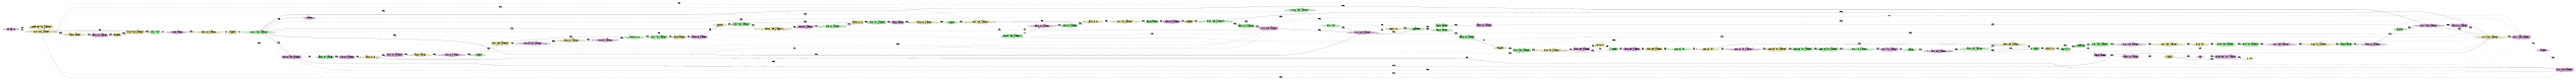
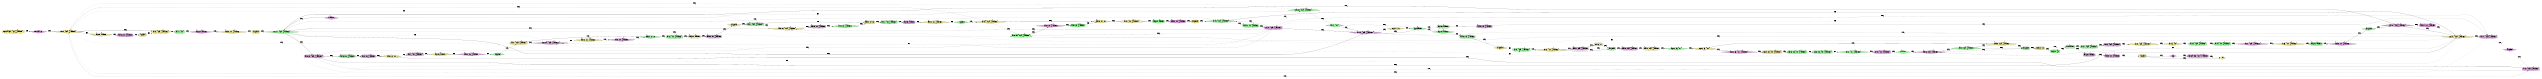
  digraph {
    rankdir=LR
    node [fillcolor=palegreen shape=cylinder style=filled]
    edge [arrowhead=odot style=solid]
    n1 [fillcolor=khaki label="stp x29 , x30 , [ sp , #- address ]!"]
    n2 [fillcolor=plum label="mov x29 , sp" shape=diamond]
    n3 [fillcolor=khaki label="str x0 , [ x29 , # address ]" shape=diamond]
    n4 [fillcolor=khaki label="adrp x0 , address" shape=diamond]
    n5 [fillcolor=khaki label="ldr x0 , [ x29 , # address ]"]
    n6 [label="ldr x0 , [ x29 , # address ]" shape=diamond]
    n7 [fillcolor=plum label="ldr x1 , [ x29 , # address ]"]
    n8 [fillcolor=khaki label="ldr x1 , [ x29 , # address ]"]
    n9 [label="ldr x1 , [ x29 , # address ]"]
    n10 [fillcolor=khaki label="ldr x1 , [ x29 , # address ]" shape=diamond]
    n11 [label="ldr x0 , [ x29 , # address ]"]
    n12 [fillcolor=plum label="add x0 , x0 , # address"]
    n13 [label="ldr w1 , [ x0 ]"]
    n14 [label="ldr w1 , [ x0 ]" shape=diamond]
    n15 [fillcolor=plum label="ldrsw x0 , [ x29 , # address ]"]
    n16 [fillcolor=khaki label="add x0 , x1 , x0" shape=diamond]
    n17 [fillcolor=plum label="ldrsw x0 , [ x29 , # address ]" shape=diamond]
    n18 [label="add x0 , x1 , x0" shape=diamond]
    n19 [fillcolor=khaki label="ldrsw x0 , [ x29 , # address ]" shape=diamond]
    n20 [fillcolor=khaki label="add x0 , x1 , x0"]
    n21 [label="ldrsw x0 , [ x29 , # address ]"]
    n22 [fillcolor=khaki label="add x0 , x1 , x0" shape=diamond]
    n23 [fillcolor=khaki label="ldr x0 , [ x0 , # address ]" shape=diamond]
    n24 [fillcolor=khaki label="bl symbol"]
    n25 [fillcolor=plum label="adrp x0 , address" shape=diamond]
    n26 [fillcolor=khaki label="add x0 , x0 , # address" shape=diamond]
    n27 [fillcolor=khaki label="bl symbol"]
    n28 [label="str wzr , [ x29 , # address ]" shape=diamond]
    n29 [fillcolor=plum label="b address" shape=diamond]
    n30 [fillcolor=plum label="ldr w0 , [ x29 , # address ]" shape=diamond]
    n31 [fillcolor=plum label="ldr w1 , [ x29 , # address ]"]
    n32 [label="ldr w0 , [ x29 , # address ]" shape=diamond]
    n33 [fillcolor=plum label="ldr w0 , [ x29 , # address ]" shape=diamond]
    n34 [label="b.gt address" shape=diamond]
    n35 [fillcolor=khaki label="cmp w1 , w0" shape=diamond]
    n36 [fillcolor=plum label="bl symbol" shape=diamond]
    n37 [label="add x0 , x0 , # address"]
    n38 [fillcolor=khaki label="add x0 , x0 , # address" shape=diamond]
    n39 [fillcolor=plum label="add x0 , x0 , # address"]
    n40 [fillcolor=plum label="add x0 , x0 , # address" shape=diamond]
    n41 [label="add w0 , w0 , # address"]
    n42 [fillcolor=plum label="add w0 , w0 , # address"]
    n43 [label="adrp x0 , address"]
    n44 [label="adrp x0 , address" shape=diamond]
    n45 [fillcolor=plum label="add x0 , x0 , # address"]
    n46 [label="add x0 , x0 , # address"]
    n47 [fillcolor=khaki label="bl symbol" shape=diamond]
    n48 [fillcolor=plum label="ldr x1 , [ x0 , # address ]"]
    n49 [fillcolor=plum label="lsl x0 , x0 , # address"]
    n50 [fillcolor=khaki label="adrp x0 , address" shape=diamond]
    n51 [fillcolor=plum label="add x0 , x0 , # address" shape=diamond]
    n52 [label="bl symbol" shape=diamond]
    n53 [label="ldr x1 , [ x0 , # address ]"]
    n54 [fillcolor=plum label="lsl x0 , x0 , # address" shape=diamond]
    n55 [fillcolor=khaki label="adrp x0 , address"]
    n56 [fillcolor=plum label="add x0 , x0 , # address"]
    n57 [fillcolor=khaki label="bl symbol" shape=diamond]
    n58 [label="ldr x1 , [ x0 , # address ]"]
    n59 [label="lsl x0 , x0 , # address" shape=diamond]
    n60 [fillcolor=plum label="adrp x0 , address"]
    n61 [fillcolor=khaki label="add x0 , x0 , # address" shape=diamond]
    n62 [label="bl symbol" shape=diamond]
    n63 [fillcolor=khaki label="ldr x1 , [ x0 , # address ]" shape=diamond]
    n64 [label="lsl x0 , x0 , # address"]
    n65 [label="adrp x0 , address"]
    n66 [fillcolor=plum label="add x0 , x0 , # address"]
    n67 [fillcolor=khaki label="bl symbol"]
    n68 [fillcolor=plum label="str w0 , [ x29 , # address ]"]
    n69 [fillcolor=plum label="add x1 , x29 , # address"]
    n70 [label="bl symbol"]
    n71 [fillcolor=khaki label="mov x8 , x1"]
    n72 [fillcolor=plum label="add x0 , x29 , # address"]
    n73 [fillcolor=khaki label="add x1 , x29 , # address"]
    n74 [label="ldp x2 , x3 , [ x1 ]" shape=diamond]
    n75 [fillcolor=khaki label="stp x2 , x3 , [ x0 ]" shape=diamond]
    n76 [fillcolor=plum label="ldp x2 , x3 , [ x1 , # address ]" shape=diamond]
    n77 [fillcolor=khaki label="add x0 , x29 , # address" shape=diamond]
    n78 [fillcolor=khaki label="stp x2 , x3 , [ x0 , # address ]"]
    n79 [label="bl symbol"]
    n80 [label="ldp x2 , x3 , [ x1 , # address ]"]
    n81 [label="stp x2 , x3 , [ x0 , # address ]"]
    n82 [label="ldr x1 , [ x1 , # address ]" shape=diamond]
    n83 [fillcolor=plum label="str x1 , [ x0 , # address ]"]
    n84 [label="b address" shape=diamond]
    n85 [fillcolor=plum label="add x2 , x29 , # address" shape=diamond]
    n86 [label="add x1 , x29 , # address" shape=diamond]
    n87 [fillcolor=khaki label="uxtb w0 , w0"]
    n88 [label="cmp w0 , # 0"]
    n89 [label="b.ne address"]
    n90 [label="ldr x1 , [ x29 , # address ]"]
    n91 [fillcolor=plum label="adrp x0 , address"]
-   n92 [fillcolor=plum label="ldr x2 , [ x29 , # address ]" shape=diamond]
+   n92 [fillcolor=plum label="ldr x2 , [ x29 , # address ]"]
    n93 [fillcolor=plum label="add x0 , x0 , # address"]
    n94 [fillcolor=khaki label="ldr x0 , [ x29 , # address ]" shape=diamond]
    n95 [fillcolor=khaki label="bl symbol"]
    n96 [fillcolor=khaki label="ldr w3 , [ x0 ]" shape=diamond]
    n97 [label="ldr x0 , [ x29 , # address ]"]
    n98 [label="ldr x4 , [ x0 , # address ]"]
    n99 [fillcolor=plum label="ldr x0 , [ x29 , # address ]" shape=diamond]
    n100 [fillcolor=khaki label="ldr x5 , [ x0 , # address ]" shape=diamond]
    n101 [label="adrp x0 , address"]
    n102 [fillcolor=plum label="add x0 , x0 , # address" shape=diamond]
    n103 [label="bl symbol" shape=diamond]
    n104 [fillcolor=khaki label="str w0 , [ x29 , # address ]" shape=diamond]
    n105 [fillcolor=plum label=nop shape=diamond]
    n106 [fillcolor=khaki label=ret shape=diamond]
    n107 [fillcolor=plum label="ldp x29 , x30 , [ sp ] , # address"]
-   n2 -> n1 [arrowhead=diamond label=CFG style=dashed]
+   n1 -> n2 [arrowhead=diamond label=CFG style=dashed]
    n2 -> n3 [label=CFG style=dotted]
    n3 -> n4 [label=CFG]
    n3 -> n5 [arrowhead=diamond label=DFG]
    n3 -> n6 [arrowhead=diamond label=DFG style=dotted]
    n3 -> n7 [arrowhead=normal label=DFG style=dashed]
    n3 -> n8 [label=DFG style=dotted]
    n3 -> n9 [arrowhead=normal label=DFG style=dotted]
    n3 -> n10 [arrowhead=diamond label=DFG style=dashed]
    n3 -> n11 [arrowhead=diamond label=DFG style=dotted]
    n4 -> n12 [arrowhead=normal label=CFG style=dotted]
    n5 -> n13 [arrowhead=normal label=DFG]
    n6 -> n14 [label=DFG style=dashed]
    n7 -> n15 [label=CFG style=dashed]
    n7 -> n16 [arrowhead=normal label=DFG]
    n8 -> n17 [label=CFG style=dotted]
    n8 -> n18 [label=DFG]
    n9 -> n19 [label=CFG style=dotted]
    n9 -> n20 [arrowhead=normal label=DFG]
    n10 -> n21 [label=CFG style=dashed]
    n10 -> n22 [arrowhead=diamond label=DFG]
    n11 -> n23 [arrowhead=diamond label=DFG style=dotted]
    n12 -> n24 [arrowhead=normal label=CFG style=dotted]
    n13 -> n25 [label=CFG style=dotted]
    n14 -> n30 [label=CFG]
    n14 -> n34 [label=DFG style=dashed]
    n15 -> n37 [arrowhead=normal label=DFG]
    n16 -> n48 [arrowhead=normal label=DFG style=dotted]
    n17 -> n38 [label=DFG style=dotted]
    n18 -> n53 [label=DFG style=dashed]
    n19 -> n39 [arrowhead=diamond label=DFG style=dashed]
    n20 -> n58 [arrowhead=diamond label=DFG]
    n21 -> n40 [arrowhead=diamond label=DFG]
    n22 -> n63 [label=DFG]
    n23 -> n69 [arrowhead=diamond label=CFG]
    n23 -> n70 [arrowhead=diamond label=DFG]
    n24 -> n5 [arrowhead=normal label=CFG style=dotted]
    n25 -> n26 [arrowhead=diamond label=CFG]
    n26 -> n27 [label=CFG style=dotted]
    n27 -> n28 [label=CFG style=dashed]
    n28 -> n15 [arrowhead=diamond label=DFG]
    n28 -> n17 [arrowhead=diamond label=DFG style=dotted]
    n28 -> n19 [arrowhead=normal label=DFG]
    n28 -> n21 [arrowhead=normal label=DFG style=dotted]
    n28 -> n29 [label=CFG]
    n28 -> n30 [arrowhead=diamond label=DFG]
    n28 -> n31 [label=DFG style=dotted]
    n28 -> n32 [arrowhead=diamond label=DFG style=dashed]
    n28 -> n33 [arrowhead=normal label=DFG]
    n29 -> n6 [arrowhead=diamond label=CFG style=dashed]
    n30 -> n34 [arrowhead=normal label=DFG]
    n30 -> n35 [label=CFG style=dotted]
    n31 -> n36 [arrowhead=diamond label=CFG style=dotted]
    n32 -> n41 [label=DFG style=dotted]
    n33 -> n42 [label=DFG style=dotted]
    n34 -> n43 [label=CFG style=dotted]
    n34 -> n44 [label=CFG style=dashed]
    n35 -> n34 [arrowhead=diamond label=CFG]
    n36 -> n7 [label=CFG style=dashed]
    n37 -> n49 [arrowhead=diamond label=DFG]
    n38 -> n54 [arrowhead=diamond label=DFG style=dotted]
    n39 -> n59 [arrowhead=normal label=DFG style=dotted]
    n40 -> n64 [arrowhead=diamond label=DFG]
    n41 -> n68 [arrowhead=diamond label=DFG]
    n42 -> n104 [label=DFG style=dotted]
    n43 -> n45 [label=CFG]
    n44 -> n46 [arrowhead=diamond label=CFG style=dotted]
    n45 -> n31 [arrowhead=normal label=CFG style=dashed]
    n46 -> n47 [label=CFG]
    n47 -> n11 [label=CFG style=dotted]
    n48 -> n50 [label=CFG style=dashed]
    n49 -> n16 [arrowhead=diamond label=DFG]
    n50 -> n51 [label=CFG]
    n51 -> n52 [arrowhead=normal label=CFG style=dashed]
    n52 -> n8 [arrowhead=normal label=CFG style=dashed]
    n53 -> n55 [arrowhead=normal label=CFG style=dashed]
    n54 -> n18 [arrowhead=normal label=DFG style=dashed]
    n55 -> n56 [arrowhead=diamond label=CFG]
    n56 -> n57 [arrowhead=diamond label=CFG]
    n57 -> n9 [arrowhead=normal label=CFG]
    n58 -> n60 [arrowhead=normal label=CFG style=dashed]
    n59 -> n20 [arrowhead=normal label=DFG]
    n60 -> n61 [arrowhead=normal label=CFG]
    n61 -> n62 [label=CFG style=dashed]
    n62 -> n10 [arrowhead=normal label=CFG]
    n63 -> n65 [label=CFG style=dashed]
    n64 -> n22 [arrowhead=normal label=DFG]
    n65 -> n66 [arrowhead=normal label=CFG]
    n66 -> n67 [arrowhead=normal label=CFG]
    n67 -> n32 [arrowhead=normal label=CFG style=dashed]
    n68 -> n6 [arrowhead=diamond label=CFG style=dotted]
    n68 -> n15 [label=DFG style=dashed]
    n68 -> n17 [arrowhead=diamond label=DFG style=dashed]
    n68 -> n19 [arrowhead=normal label=DFG style=dashed]
    n68 -> n21 [label=DFG style=dashed]
    n68 -> n30 [label=DFG]
    n68 -> n31 [arrowhead=normal label=DFG style=dashed]
    n68 -> n32 [arrowhead=normal label=DFG style=dashed]
    n68 -> n33 [label=DFG style=dotted]
    n69 -> n70 [label=DFG style=dotted]
    n69 -> n71 [arrowhead=normal label=CFG]
    n70 -> n72 [arrowhead=diamond label=CFG]
    n71 -> n70 [arrowhead=normal label=CFG]
    n72 -> n73 [label=CFG style=dashed]
    n73 -> n74 [arrowhead=diamond label=CFG style=dotted]
    n74 -> n75 [arrowhead=diamond label=DFG style=dashed]
    n75 -> n76 [label=CFG]
    n75 -> n77 [arrowhead=normal label=DFG]
    n76 -> n78 [arrowhead=diamond label=DFG]
    n77 -> n79 [arrowhead=diamond label=DFG style=dashed]
    n78 -> n80 [arrowhead=diamond label=CFG]
    n79 -> n87 [arrowhead=diamond label=DFG]
    n80 -> n81 [arrowhead=normal label=DFG]
    n81 -> n82 [arrowhead=diamond label=CFG style=dashed]
    n82 -> n83 [arrowhead=normal label=DFG]
    n83 -> n84 [label=CFG style=dotted]
    n84 -> n85 [arrowhead=diamond label=CFG style=dashed]
    n85 -> n79 [arrowhead=diamond label=DFG style=dashed]
    n85 -> n86 [label=CFG]
    n86 -> n77 [label=CFG]
    n86 -> n79 [arrowhead=diamond label=DFG]
    n87 -> n88 [label=CFG style=dashed]
    n87 -> n89 [arrowhead=diamond label=DFG style=dotted]
    n88 -> n89 [label=CFG style=dotted]
    n89 -> n90 [label=CFG]
    n89 -> n91 [label=CFG style=dashed]
    n90 -> n92 [arrowhead=diamond label=CFG style=dashed]
    n91 -> n93 [arrowhead=diamond label=CFG style=dashed]
    n92 -> n94 [arrowhead=normal label=CFG style=dashed]
    n93 -> n95 [arrowhead=diamond label=CFG style=dotted]
    n94 -> n96 [label=DFG style=dashed]
    n95 -> n105 [label=CFG]
    n95 -> n106 [arrowhead=diamond label=DFG]
    n96 -> n97 [arrowhead=normal label=CFG style=dashed]
    n97 -> n98 [arrowhead=diamond label=DFG style=dashed]
    n98 -> n99 [label=CFG style=dashed]
    n99 -> n100 [arrowhead=normal label=DFG style=dotted]
    n100 -> n101 [arrowhead=diamond label=CFG]
    n101 -> n102 [arrowhead=normal label=CFG]
    n102 -> n103 [label=CFG]
    n103 -> n33 [arrowhead=normal label=CFG]
    n104 -> n15 [label=DFG]
    n104 -> n17 [arrowhead=normal label=DFG style=dotted]
    n104 -> n19 [arrowhead=diamond label=DFG style=dotted]
    n104 -> n21 [arrowhead=normal label=DFG style=dashed]
    n104 -> n30 [label=DFG style=dashed]
    n104 -> n31 [arrowhead=diamond label=DFG]
    n104 -> n32 [arrowhead=normal label=DFG]
    n104 -> n33 [arrowhead=normal label=DFG]
    n104 -> n85 [arrowhead=normal label=CFG style=dashed]
    n105 -> n107 [arrowhead=diamond label=DFG style=dashed]
    n107 -> n106 [arrowhead=diamond label=DFG style=dotted]
  }
